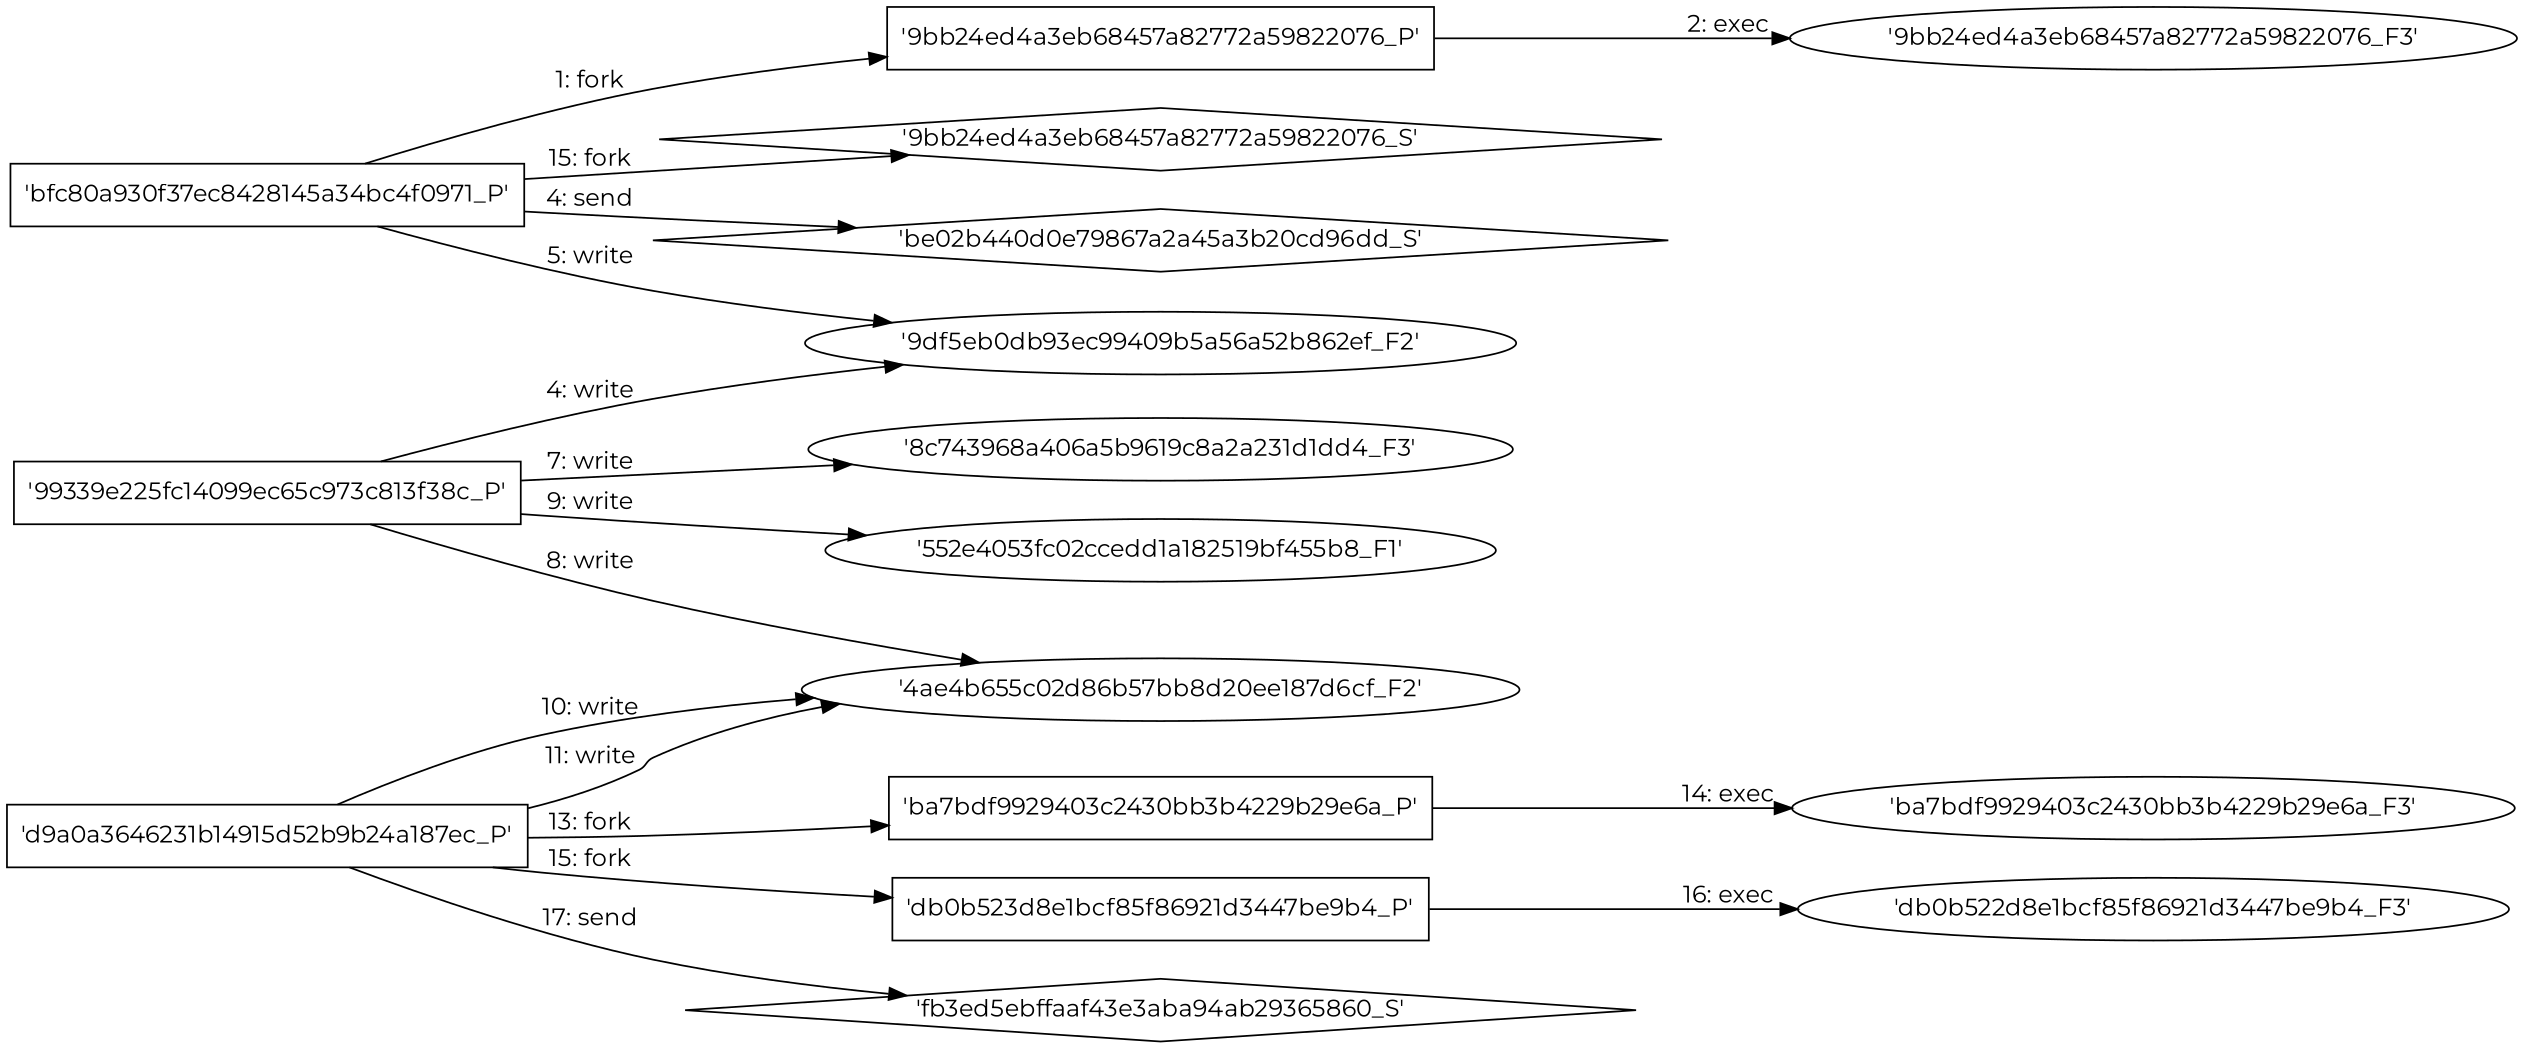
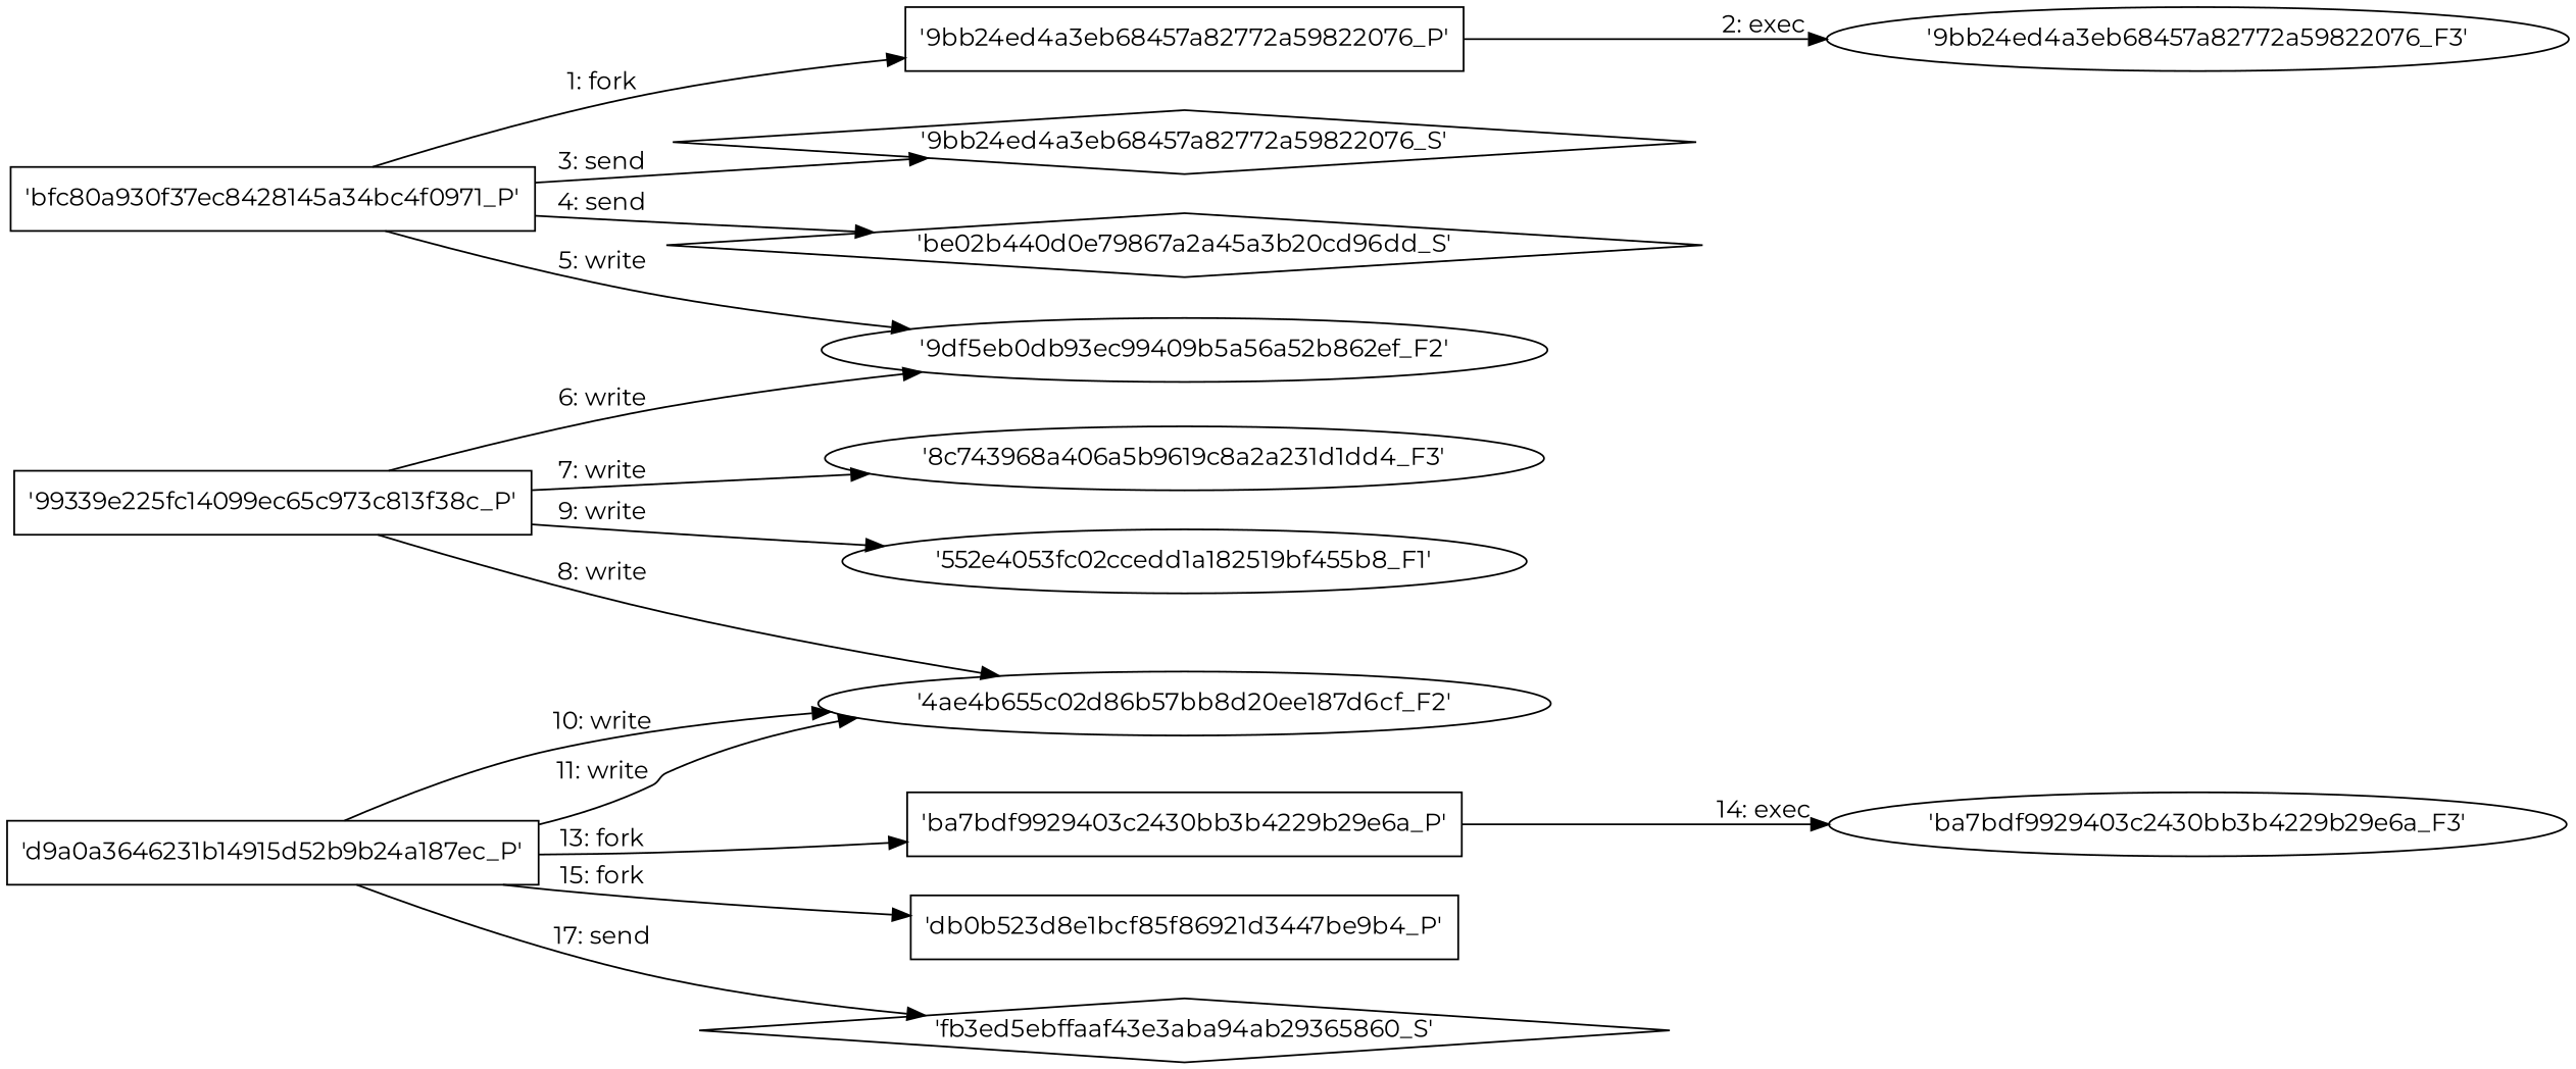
  digraph {
    engine=neato
    fixedsize=false
    fontname=Montserrat
    fontsize=10
    nodesep=0.3
    rankdir=LR
    ranksep=0
    splines=true
    node [fontname=Montserrat node_type=Process shape=ellipse]
    edge [fontname=Montserrat]
    "'bfc80a930f37ec8428145a34bc4f0971_P'" [shape=box]
    "'9bb24ed4a3eb68457a82772a59822076_P'" [shape=box]
    "'9bb24ed4a3eb68457a82772a59822076_S'" [node_type=Socket shape=diamond]
    "'be02b440d0e79867a2a45a3b20cd96dd_S'" [node_type=Socket shape=diamond]
    "'9df5eb0db93ec99409b5a56a52b862ef_F2'" [node_type=file]
    "'9bb24ed4a3eb68457a82772a59822076_F3'" [node_type=File]
    "'99339e225fc14099ec65c973c813f38c_P'" [shape=box]
    "'8c743968a406a5b9619c8a2a231d1dd4_F3'" [node_type=file]
    "'4ae4b655c02d86b57bb8d20ee187d6cf_F2'" [node_type=file]
    "'552e4053fc02ccedd1a182519bf455b8_F1'" [node_type=file]
    "'d9a0a3646231b14915d52b9b24a187ec_P'" [shape=box]
    "'ba7bdf9929403c2430bb3b4229b29e6a_P'" [shape=box]
    n13 [label="'db0b523d8e1bcf85f86921d3447be9b4_P'" shape=box]
    "'fb3ed5ebffaaf43e3aba94ab29365860_S'" [node_type=Socket shape=diamond]
    "'ba7bdf9929403c2430bb3b4229b29e6a_F3'" [node_type=File]
-   "'db0b522d8e1bcf85f86921d3447be9b4_F3'" [node_type=File]
    "'bfc80a930f37ec8428145a34bc4f0971_P'" -> "'9bb24ed4a3eb68457a82772a59822076_P'" [label="1: fork"]
-   "'bfc80a930f37ec8428145a34bc4f0971_P'" -> "'9bb24ed4a3eb68457a82772a59822076_S'" [label="15: fork"]
+   "'bfc80a930f37ec8428145a34bc4f0971_P'" -> "'9bb24ed4a3eb68457a82772a59822076_S'" [label="3: send"]
    "'bfc80a930f37ec8428145a34bc4f0971_P'" -> "'be02b440d0e79867a2a45a3b20cd96dd_S'" [label="4: send"]
    "'bfc80a930f37ec8428145a34bc4f0971_P'" -> "'9df5eb0db93ec99409b5a56a52b862ef_F2'" [label="5: write"]
    "'9bb24ed4a3eb68457a82772a59822076_P'" -> "'9bb24ed4a3eb68457a82772a59822076_F3'" [label="2: exec"]
-   "'99339e225fc14099ec65c973c813f38c_P'" -> "'9df5eb0db93ec99409b5a56a52b862ef_F2'" [label="4: write"]
+   "'99339e225fc14099ec65c973c813f38c_P'" -> "'9df5eb0db93ec99409b5a56a52b862ef_F2'" [label="6: write"]
    "'99339e225fc14099ec65c973c813f38c_P'" -> "'8c743968a406a5b9619c8a2a231d1dd4_F3'" [label="7: write"]
    "'99339e225fc14099ec65c973c813f38c_P'" -> "'4ae4b655c02d86b57bb8d20ee187d6cf_F2'" [label="8: write"]
    "'99339e225fc14099ec65c973c813f38c_P'" -> "'552e4053fc02ccedd1a182519bf455b8_F1'" [label="9: write"]
    "'d9a0a3646231b14915d52b9b24a187ec_P'" -> "'4ae4b655c02d86b57bb8d20ee187d6cf_F2'" [label="10: write"]
    "'d9a0a3646231b14915d52b9b24a187ec_P'" -> "'4ae4b655c02d86b57bb8d20ee187d6cf_F2'" [label="11: write"]
    "'d9a0a3646231b14915d52b9b24a187ec_P'" -> "'ba7bdf9929403c2430bb3b4229b29e6a_P'" [label="13: fork"]
    "'d9a0a3646231b14915d52b9b24a187ec_P'" -> n13 [label="15: fork"]
    "'d9a0a3646231b14915d52b9b24a187ec_P'" -> "'fb3ed5ebffaaf43e3aba94ab29365860_S'" [label="17: send"]
    "'ba7bdf9929403c2430bb3b4229b29e6a_P'" -> "'ba7bdf9929403c2430bb3b4229b29e6a_F3'" [label="14: exec"]
-   n13 -> "'db0b522d8e1bcf85f86921d3447be9b4_F3'" [label="16: exec"]
  }
